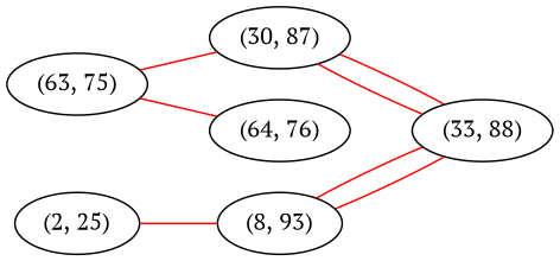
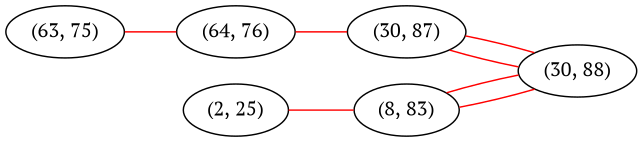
  graph {
    fontname="PT Serif"
    rankdir=LR
    node [fontname="PT Serif"]
    edge [color=red fontname="PT Serif" weight=1]
    "(63, 75)"
    "(30, 87)"
    "(64, 76)"
-   "(30, 88)" [label="(33, 88)"]
+   "(30, 88)"
    n5 [label="(2, 25)"]
-   "(8, 93)"
-   "(63, 75)" -- "(30, 87)"
+   "(8, 93)" [label="(8, 83)"]
+   "(64, 76)" -- "(30, 87)"
    "(63, 75)" -- "(64, 76)"
    "(30, 87)" -- "(30, 88)"
    "(30, 87)" -- "(30, 88)"
    n5 -- "(8, 93)"
    "(8, 93)" -- "(30, 88)"
    "(8, 93)" -- "(30, 88)"
  }
